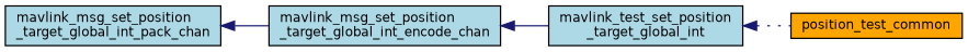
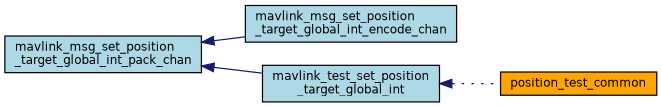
  digraph {
    rankdir=LR
    node [color=black fillcolor=lightblue fontname=Helvetica fontsize=10 shape=record style=filled]
    edge [color=midnightblue dir=back fontname=Helvetica fontsize=10 labelfontname=Helvetica labelfontsize=10 style=solid]
    n1 [fontcolor=black height=0.2 label="mavlink_msg_set_position\l_target_global_int_pack_chan" width=0.4]
    n2 [height=0.2 label="mavlink_msg_set_position\l_target_global_int_encode_chan" width=0.4]
    n3 [height=0.2 label="mavlink_test_set_position\l_target_global_int" width=0.4]
    n4 [fillcolor=orange height=0.2 label=position_test_common width=0.4]
    n1 -> n2
-   n2 -> n3
+   n1 -> n3
    n3 -> n4 [style=dotted]
  }
